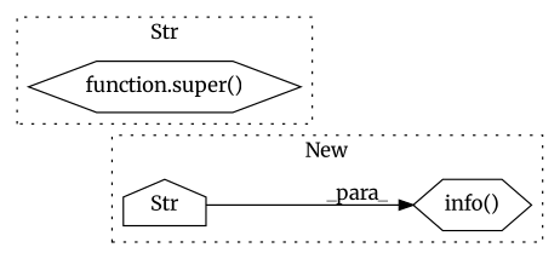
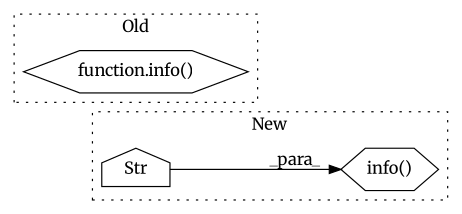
  digraph {
    rankdir=LR
    fontname=Merriweather
    node [a=75 shape=hexagon fontname=Merriweather]
    n1 [l="12,1" label="info()" s="3196,3242"]
    n2 [a=66 l=34 label=Str s=3208 shape=house]
-   n3 [l="6,1" label="function.super()" s="926,953"]
+   n3 [l="6,1" label="function.info()" s="926,953"]
    subgraph cluster_1 {
      label=New
      style=dotted
      n1
      n2
    }
    subgraph cluster_2 {
-     label=Str
+     label=Old
      style=dotted
      n3
    }
    n2 -> n1 [label=_para_ style=solid fontname=Merriweather]
  }
